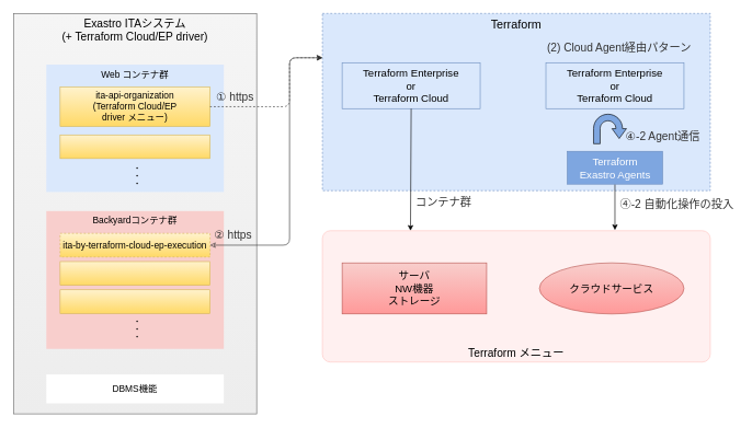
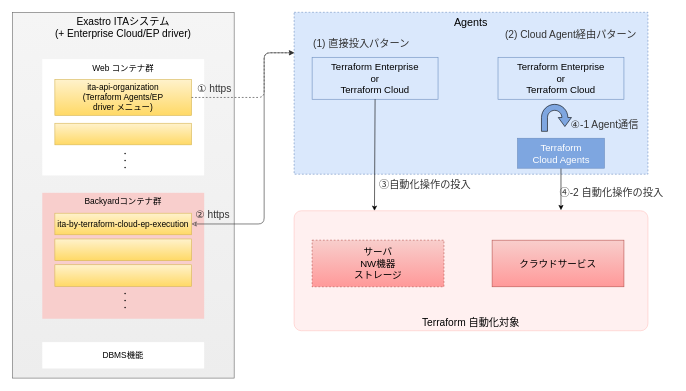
  <mxCell id="0" />
  <mxCell id="1" parent="0" />
- <mxCell id="2" value="&lt;font style=&quot;font-size: 17px;&quot;&gt;&lt;span style=&quot;background-color: initial;&quot;&gt;Exastro ITAシステム&lt;/span&gt;&lt;br style=&quot;&quot;&gt;&lt;/font&gt;&lt;div style=&quot;font-size: 17px;&quot;&gt;&lt;font style=&quot;font-size: 17px;&quot;&gt;(+ Terraform Cloud/EP driver)&lt;/font&gt;&lt;/div&gt;" style="whiteSpace=wrap;html=1;fillColor=#f5f5f5;fontSize=16;strokeColor=#666666;verticalAlign=top;gradientColor=#EDEDED;" vertex="1" parent="1"><mxGeometry x="20" y="20" width="370" height="610" as="geometry" /></mxCell>
+ <mxCell id="2" value="&lt;font style=&quot;font-size: 17px;&quot;&gt;&lt;span style=&quot;background-color: initial;&quot;&gt;Exastro ITAシステム&lt;/span&gt;&lt;br style=&quot;&quot;&gt;&lt;/font&gt;&lt;div style=&quot;font-size: 17px;&quot;&gt;&lt;font style=&quot;font-size: 17px;&quot;&gt;(+ Enterprise Cloud/EP driver)&lt;/font&gt;&lt;/div&gt;" style="whiteSpace=wrap;html=1;fillColor=#f5f5f5;fontSize=16;strokeColor=#666666;verticalAlign=top;gradientColor=#EDEDED;" vertex="1" parent="1"><mxGeometry x="20" y="20" width="370" height="610" as="geometry" /></mxCell>
  <mxCell id="3" value="" style="group" vertex="1" connectable="0" parent="1"><mxGeometry x="70" y="98" width="270" height="194" as="geometry" /></mxCell>
- <mxCell id="4" value="Web コンテナ群" style="whiteSpace=wrap;html=1;fontSize=14;verticalAlign=top;strokeColor=none;fillColor=#dae8fc;" vertex="1" parent="3"><mxGeometry width="270" height="194" as="geometry" /></mxCell>
- <mxCell id="5" value="ita-api-organization&lt;br&gt;(Terraform Cloud/EP&lt;br&gt;driver メニュー)" style="whiteSpace=wrap;html=1;fillColor=#fff2cc;fontSize=14;strokeColor=#d6b656;verticalAlign=middle;gradientColor=#ffd966;" vertex="1" parent="3"><mxGeometry x="21" y="34" width="228" height="60" as="geometry" /></mxCell>
+ <mxCell id="4" value="Web コンテナ群" style="whiteSpace=wrap;html=1;fontSize=14;verticalAlign=top;strokeColor=none;" vertex="1" parent="3"><mxGeometry width="270" height="194" as="geometry" /></mxCell>
+ <mxCell id="5" value="ita-api-organization&lt;br&gt;(Terraform Agents/EP&lt;br&gt;driver メニュー)" style="whiteSpace=wrap;html=1;fillColor=#fff2cc;fontSize=14;strokeColor=#d6b656;verticalAlign=middle;gradientColor=#ffd966;" vertex="1" parent="3"><mxGeometry x="21" y="34" width="228" height="60" as="geometry" /></mxCell>
  <mxCell id="6" value="" style="whiteSpace=wrap;html=1;fillColor=#fff2cc;fontSize=14;strokeColor=#d6b656;verticalAlign=middle;gradientColor=#ffd966;" vertex="1" parent="3"><mxGeometry x="21" y="107" width="228" height="36" as="geometry" /></mxCell>
  <mxCell id="7" value="・&lt;br style=&quot;font-size: 10px;&quot;&gt;・&lt;br style=&quot;font-size: 10px;&quot;&gt;・" style="rounded=0;whiteSpace=wrap;html=1;strokeColor=none;strokeWidth=2;fontSize=10;fillColor=none;fontStyle=1" vertex="1" parent="3"><mxGeometry x="29.2" y="165.0" width="218.8" height="10" as="geometry" /></mxCell>
  <mxCell id="8" value="DBMS機能" style="whiteSpace=wrap;html=1;fontSize=14;verticalAlign=middle;strokeColor=none;" vertex="1" parent="1"><mxGeometry x="70" y="570" width="270" height="44" as="geometry" /></mxCell>
  <mxCell id="9" value="" style="group" vertex="1" connectable="0" parent="1"><mxGeometry x="70" y="321" width="270" height="210" as="geometry" /></mxCell>
  <mxCell id="10" value="Backyardコンテナ群" style="whiteSpace=wrap;html=1;fontSize=14;verticalAlign=top;strokeColor=none;fillColor=#f8cecc;" vertex="1" parent="9"><mxGeometry width="270" height="210" as="geometry" /></mxCell>
- <mxCell id="11" value="ita-by-terraform-cloud-ep-execution" style="whiteSpace=wrap;html=1;fillColor=#fff2cc;fontSize=14;strokeColor=#d6b656;verticalAlign=middle;gradientColor=#ffd966;dashed=1;" vertex="1" parent="9"><mxGeometry x="21" y="34" width="228" height="36" as="geometry" /></mxCell>
+ <mxCell id="11" value="ita-by-terraform-cloud-ep-execution" style="whiteSpace=wrap;html=1;fillColor=#fff2cc;fontSize=14;strokeColor=#d6b656;verticalAlign=middle;gradientColor=#ffd966;" vertex="1" parent="9"><mxGeometry x="21" y="34" width="228" height="36" as="geometry" /></mxCell>
  <mxCell id="12" value="" style="whiteSpace=wrap;html=1;fillColor=#fff2cc;fontSize=14;strokeColor=#d6b656;verticalAlign=middle;gradientColor=#ffd966;" vertex="1" parent="9"><mxGeometry x="21" y="77" width="228" height="36" as="geometry" /></mxCell>
  <mxCell id="13" value="・&lt;br style=&quot;font-size: 10px;&quot;&gt;・&lt;br style=&quot;font-size: 10px;&quot;&gt;・" style="rounded=0;whiteSpace=wrap;html=1;strokeColor=none;strokeWidth=2;fontSize=10;fillColor=none;fontStyle=1" vertex="1" parent="9"><mxGeometry x="29.2" y="175.0" width="218.8" height="10" as="geometry" /></mxCell>
  <mxCell id="14" value="" style="whiteSpace=wrap;html=1;fillColor=#fff2cc;fontSize=14;strokeColor=#d6b656;verticalAlign=middle;gradientColor=#ffd966;" vertex="1" parent="9"><mxGeometry x="21" y="120" width="228" height="36" as="geometry" /></mxCell>
- <mxCell id="15" value="&lt;span style=&quot;font-size: 18px;&quot;&gt;Terraform&lt;/span&gt;" style="whiteSpace=wrap;html=1;fillColor=#dae8fc;fontSize=16;strokeColor=#6c8ebf;verticalAlign=top;dashed=1;" vertex="1" parent="1"><mxGeometry x="490" y="20" width="590" height="270" as="geometry" /></mxCell>
+ <mxCell id="15" value="&lt;span style=&quot;font-size: 18px;&quot;&gt;Agents&lt;/span&gt;" style="whiteSpace=wrap;html=1;fillColor=#dae8fc;fontSize=16;strokeColor=#6c8ebf;verticalAlign=top;dashed=1;" vertex="1" parent="1"><mxGeometry x="490" y="20" width="590" height="270" as="geometry" /></mxCell>
  <mxCell id="16" value="Terraform Enterprise&lt;br&gt;or&lt;br&gt;Terraform Cloud" style="whiteSpace=wrap;html=1;fillColor=#dae8fc;fontSize=16;strokeColor=#6c8ebf;verticalAlign=top;" vertex="1" parent="1"><mxGeometry x="520" y="95" width="210" height="70" as="geometry" /></mxCell>
  <mxCell id="17" value="Terraform Enterprise&lt;br&gt;or&lt;br&gt;Terraform Cloud" style="whiteSpace=wrap;html=1;fillColor=#dae8fc;fontSize=16;strokeColor=#6c8ebf;verticalAlign=top;" vertex="1" parent="1"><mxGeometry x="830" y="95" width="210" height="70" as="geometry" /></mxCell>
- <mxCell id="19" value="(2) Cloud Agent経由パターン" style="whiteSpace=wrap;html=1;fontSize=17;verticalAlign=middle;strokeColor=none;fillColor=none;align=left;fontColor=#333333;" vertex="1" parent="1"><mxGeometry x="830" y="51" width="230" height="44" as="geometry" /></mxCell>
- <mxCell id="20" value="Terraform メニュー" style="whiteSpace=wrap;html=1;fontSize=17;verticalAlign=bottom;strokeColor=#FFC5C2;fillColor=#FFF0F0;gradientColor=#FFF0F0;rounded=1;arcSize=6;container=0;" vertex="1" parent="1"><mxGeometry x="490" y="351" width="590" height="200" as="geometry" /></mxCell>
- <mxCell id="21" value="&lt;span style=&quot;font-size: 16px;&quot;&gt;サーバ&lt;br&gt;NW機器&lt;br&gt;ストレージ&lt;br&gt;&lt;/span&gt;" style="rounded=0;whiteSpace=wrap;html=1;strokeWidth=1;fontSize=14;strokeColor=#b85450;fillColor=#f8cecc;gradientColor=#FF9999;container=0;" vertex="1" parent="1"><mxGeometry x="520" y="400" width="219.84" height="77.73" as="geometry" /></mxCell>
- <mxCell id="22" value="&lt;span style=&quot;font-size: 16px;&quot;&gt;クラウドサービス&lt;br&gt;&lt;/span&gt;" style="ellipse;whiteSpace=wrap;html=1;strokeWidth=1;fontSize=14;strokeColor=#b85450;fillColor=#f8cecc;gradientColor=#FF9999;container=0;" vertex="1" parent="1"><mxGeometry x="820.16" y="400" width="219.84" height="77.73" as="geometry" /></mxCell>
+ <mxCell id="18" value="(1) 直接投入パターン" style="whiteSpace=wrap;html=1;fontSize=17;verticalAlign=middle;strokeColor=none;fillColor=none;align=left;fontColor=#333333;" vertex="1" parent="1"><mxGeometry x="520" y="51" width="180" height="44" as="geometry" /></mxCell>
+ <mxCell id="19" value="(2) Cloud Agent経由パターン" style="whiteSpace=wrap;html=1;fontSize=17;verticalAlign=middle;strokeColor=none;fillColor=none;align=left;fontColor=#333333;" vertex="1" parent="1"><mxGeometry x="840" y="36" width="230" height="44" as="geometry" /></mxCell>
+ <mxCell id="20" value="Terraform 自動化対象" style="whiteSpace=wrap;html=1;fontSize=17;verticalAlign=bottom;strokeColor=#FFC5C2;fillColor=#FFF0F0;gradientColor=#FFF0F0;rounded=1;arcSize=6;container=0;" vertex="1" parent="1"><mxGeometry x="490" y="351" width="590" height="200" as="geometry" /></mxCell>
+ <mxCell id="21" value="&lt;span style=&quot;font-size: 16px;&quot;&gt;サーバ&lt;br&gt;NW機器&lt;br&gt;ストレージ&lt;br&gt;&lt;/span&gt;" style="rounded=0;whiteSpace=wrap;html=1;strokeWidth=1;fontSize=14;strokeColor=#b85450;fillColor=#f8cecc;gradientColor=#FF9999;container=0;dashed=1;" vertex="1" parent="1"><mxGeometry x="520" y="400" width="219.84" height="77.73" as="geometry" /></mxCell>
+ <mxCell id="22" value="&lt;span style=&quot;font-size: 16px;&quot;&gt;クラウドサービス&lt;br&gt;&lt;/span&gt;" style="rounded=0;whiteSpace=wrap;html=1;strokeWidth=1;fontSize=14;strokeColor=#b85450;fillColor=#f8cecc;gradientColor=#FF9999;container=0;" vertex="1" parent="1"><mxGeometry x="820.16" y="400" width="219.84" height="77.73" as="geometry" /></mxCell>
  <mxCell id="23" value="" style="edgeStyle=elbowEdgeStyle;html=1;fontColor=#333333;startArrow=classic;startFill=1;endArrow=none;endFill=0;strokeColor=#333333;strokeWidth=1;jumpStyle=gap;entryX=1;entryY=0.5;entryDx=0;entryDy=0;exitX=0;exitY=0.25;exitDx=0;exitDy=0;dashed=1;" edge="1" parent="1" source="15" target="5"><mxGeometry relative="1" as="geometry"><mxPoint x="450" y="40" as="sourcePoint" /><mxPoint x="310" y="170" as="targetPoint" /><Array as="points"><mxPoint x="440" y="140" /><mxPoint x="435" y="209" /></Array></mxGeometry></mxCell>
  <mxCell id="24" value="" style="edgeStyle=elbowEdgeStyle;html=1;fontColor=#333333;startArrow=classic;startFill=1;endArrow=classic;endFill=0;strokeColor=#333333;strokeWidth=1;jumpStyle=gap;entryX=1;entryY=0.5;entryDx=0;entryDy=0;exitX=0;exitY=0.25;exitDx=0;exitDy=0;" edge="1" parent="1" source="15" target="11"><mxGeometry relative="1" as="geometry"><mxPoint x="470" y="230" as="sourcePoint" /><mxPoint x="360" y="336" as="targetPoint" /><Array as="points"><mxPoint x="440" y="300" /><mxPoint x="476" y="383" /></Array></mxGeometry></mxCell>
  <mxCell id="25" value="① https" style="whiteSpace=wrap;html=1;fontSize=17;verticalAlign=middle;strokeColor=none;fillColor=none;align=left;fontColor=#333333;" vertex="1" parent="1"><mxGeometry x="327" y="127" width="70" height="44" as="geometry" /></mxCell>
  <mxCell id="26" value="② https" style="whiteSpace=wrap;html=1;fontSize=17;verticalAlign=middle;strokeColor=none;fillColor=none;align=left;fontColor=#333333;" vertex="1" parent="1"><mxGeometry x="324" y="337" width="70" height="44" as="geometry" /></mxCell>
- <mxCell id="27" value="コンテナ群" style="whiteSpace=wrap;html=1;fontSize=17;verticalAlign=middle;strokeColor=none;fillColor=none;align=left;fontColor=#333333;" vertex="1" parent="1"><mxGeometry x="630" y="287" width="160" height="44" as="geometry" /></mxCell>
+ <mxCell id="27" value="③自動化操作の投入" style="whiteSpace=wrap;html=1;fontSize=17;verticalAlign=middle;strokeColor=none;fillColor=none;align=left;fontColor=#333333;" vertex="1" parent="1"><mxGeometry x="630" y="287" width="160" height="44" as="geometry" /></mxCell>
  <mxCell id="28" value="" style="endArrow=classic;html=1;rounded=0;exitX=0.5;exitY=1;exitDx=0;exitDy=0;" edge="1" parent="1" source="16"><mxGeometry width="50" height="50" relative="1" as="geometry"><mxPoint x="610" y="370" as="sourcePoint" /><mxPoint x="624" y="351" as="targetPoint" /></mxGeometry></mxCell>
  <mxCell id="29" value="" style="endArrow=classic;html=1;rounded=0;exitX=0.5;exitY=1;exitDx=0;exitDy=0;" edge="1" parent="1" source="31"><mxGeometry width="50" height="50" relative="1" as="geometry"><mxPoint x="1110" y="390" as="sourcePoint" /><mxPoint x="935" y="350" as="targetPoint" /></mxGeometry></mxCell>
- <mxCell id="30" value="④-2 Agent通信" style="whiteSpace=wrap;html=1;fontSize=17;verticalAlign=middle;strokeColor=none;fillColor=none;align=left;fontColor=#333333;" vertex="1" parent="1"><mxGeometry x="950" y="186" width="120" height="44" as="geometry" /></mxCell>
- <mxCell id="31" value="Terraform&lt;br&gt;Exastro Agents" style="whiteSpace=wrap;html=1;fillColor=#7EA6E0;fontSize=16;strokeColor=#6c8ebf;verticalAlign=top;fontColor=#FFFFFF;" vertex="1" parent="1"><mxGeometry x="862.5" y="230" width="145" height="50" as="geometry" /></mxCell>
+ <mxCell id="30" value="④-1 Agent通信" style="whiteSpace=wrap;html=1;fontSize=17;verticalAlign=middle;strokeColor=none;fillColor=none;align=left;fontColor=#333333;" vertex="1" parent="1"><mxGeometry x="950" y="186" width="120" height="44" as="geometry" /></mxCell>
+ <mxCell id="31" value="Terraform&lt;br&gt;Cloud Agents" style="whiteSpace=wrap;html=1;fillColor=#7EA6E0;fontSize=16;strokeColor=#6c8ebf;verticalAlign=top;fontColor=#FFFFFF;" vertex="1" parent="1"><mxGeometry x="862.5" y="230" width="145" height="50" as="geometry" /></mxCell>
  <mxCell id="32" value="" style="html=1;shadow=0;dashed=0;align=center;verticalAlign=middle;shape=mxgraph.arrows2.uTurnArrow;dy=5;arrowHead=22;dx2=15;rotation=90;fillColor=#7EA6E0;" vertex="1" parent="1"><mxGeometry x="905" y="171" width="45" height="50" as="geometry" /></mxCell>
- <mxCell id="33" value="④-2 自動化操作の投入" style="whiteSpace=wrap;html=1;fontSize=17;verticalAlign=middle;strokeColor=none;fillColor=none;align=left;fontColor=#333333;" vertex="1" parent="1"><mxGeometry x="941" y="290" width="181" height="44" as="geometry" /></mxCell>
+ <mxCell id="33" value="④-2 自動化操作の投入" style="whiteSpace=wrap;html=1;fontSize=17;verticalAlign=middle;strokeColor=none;fillColor=none;align=left;fontColor=#333333;" vertex="1" parent="1"><mxGeometry x="931" y="300" width="181" height="44" as="geometry" /></mxCell>
